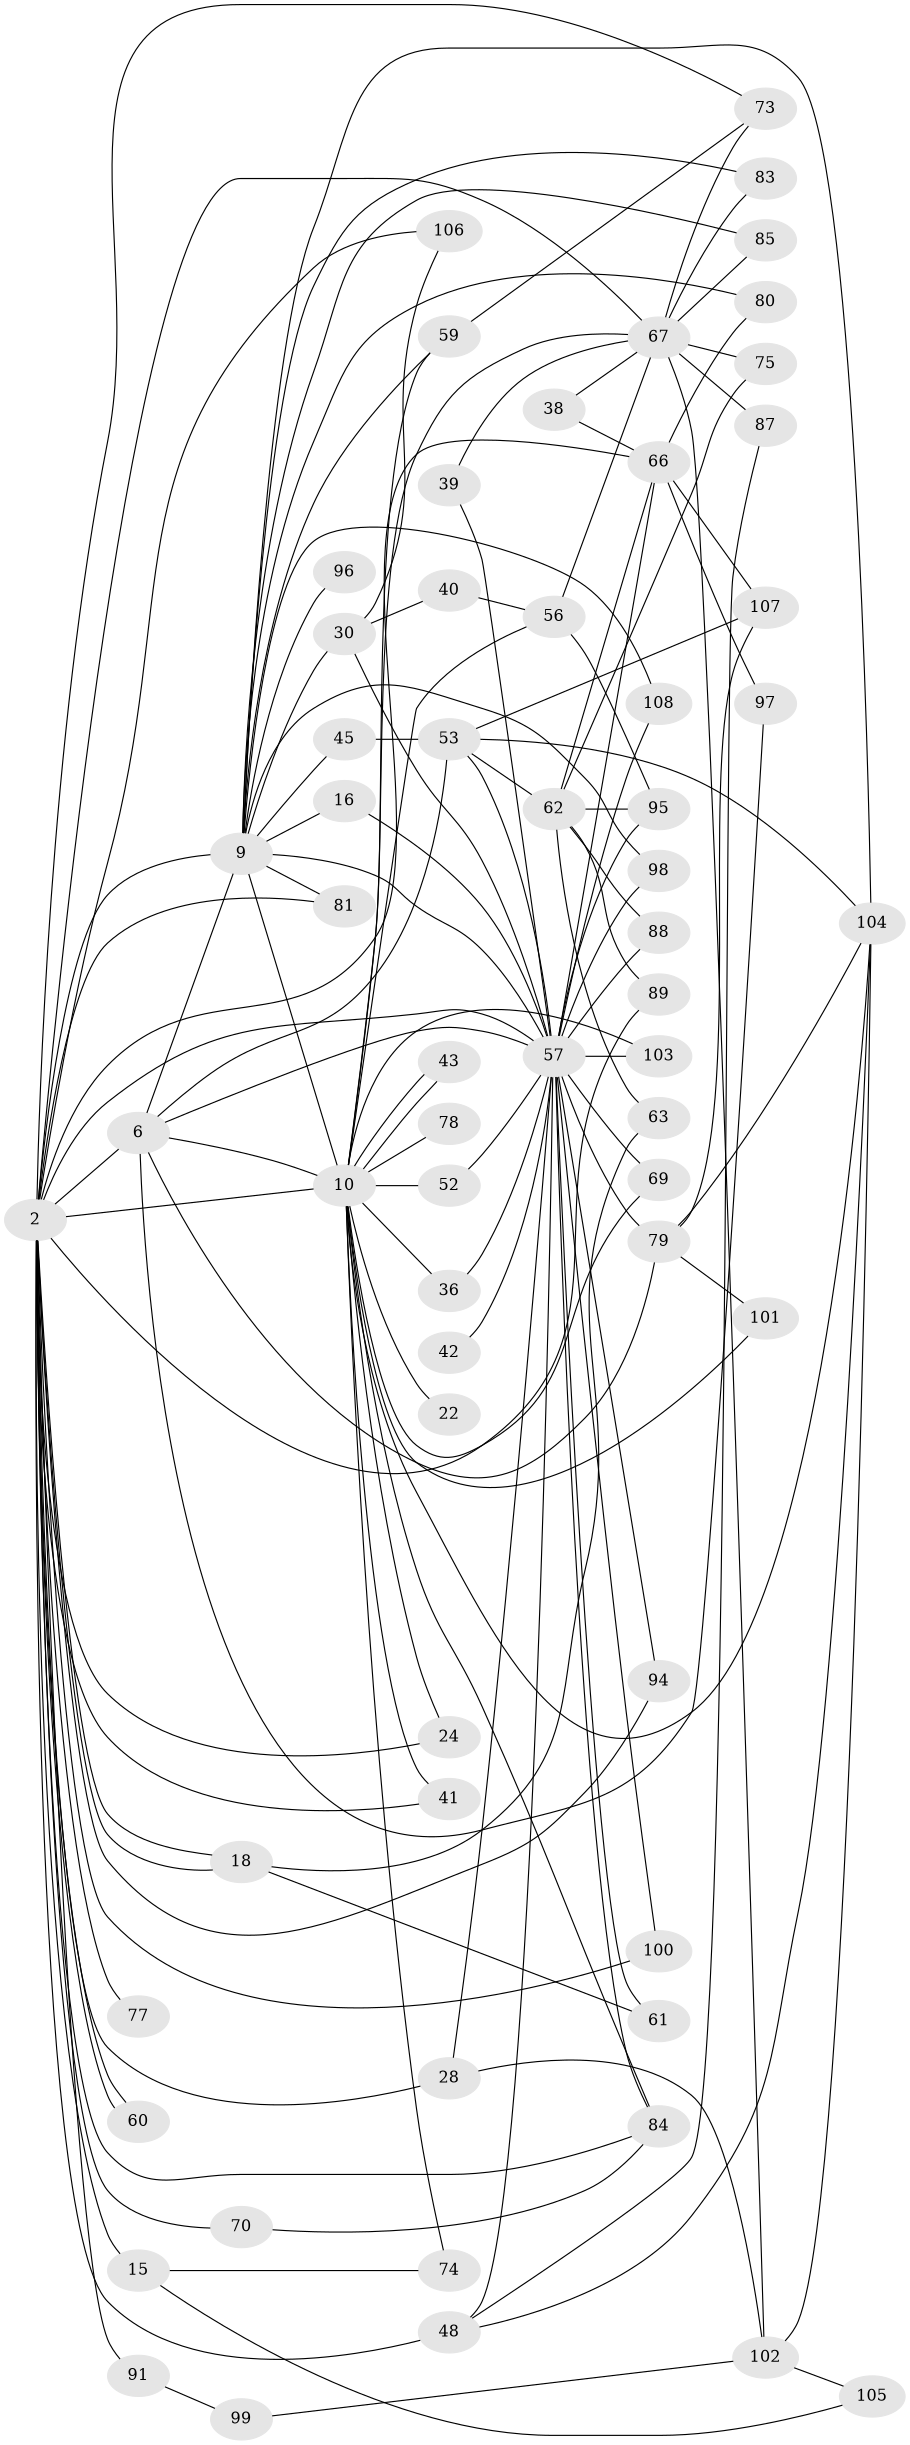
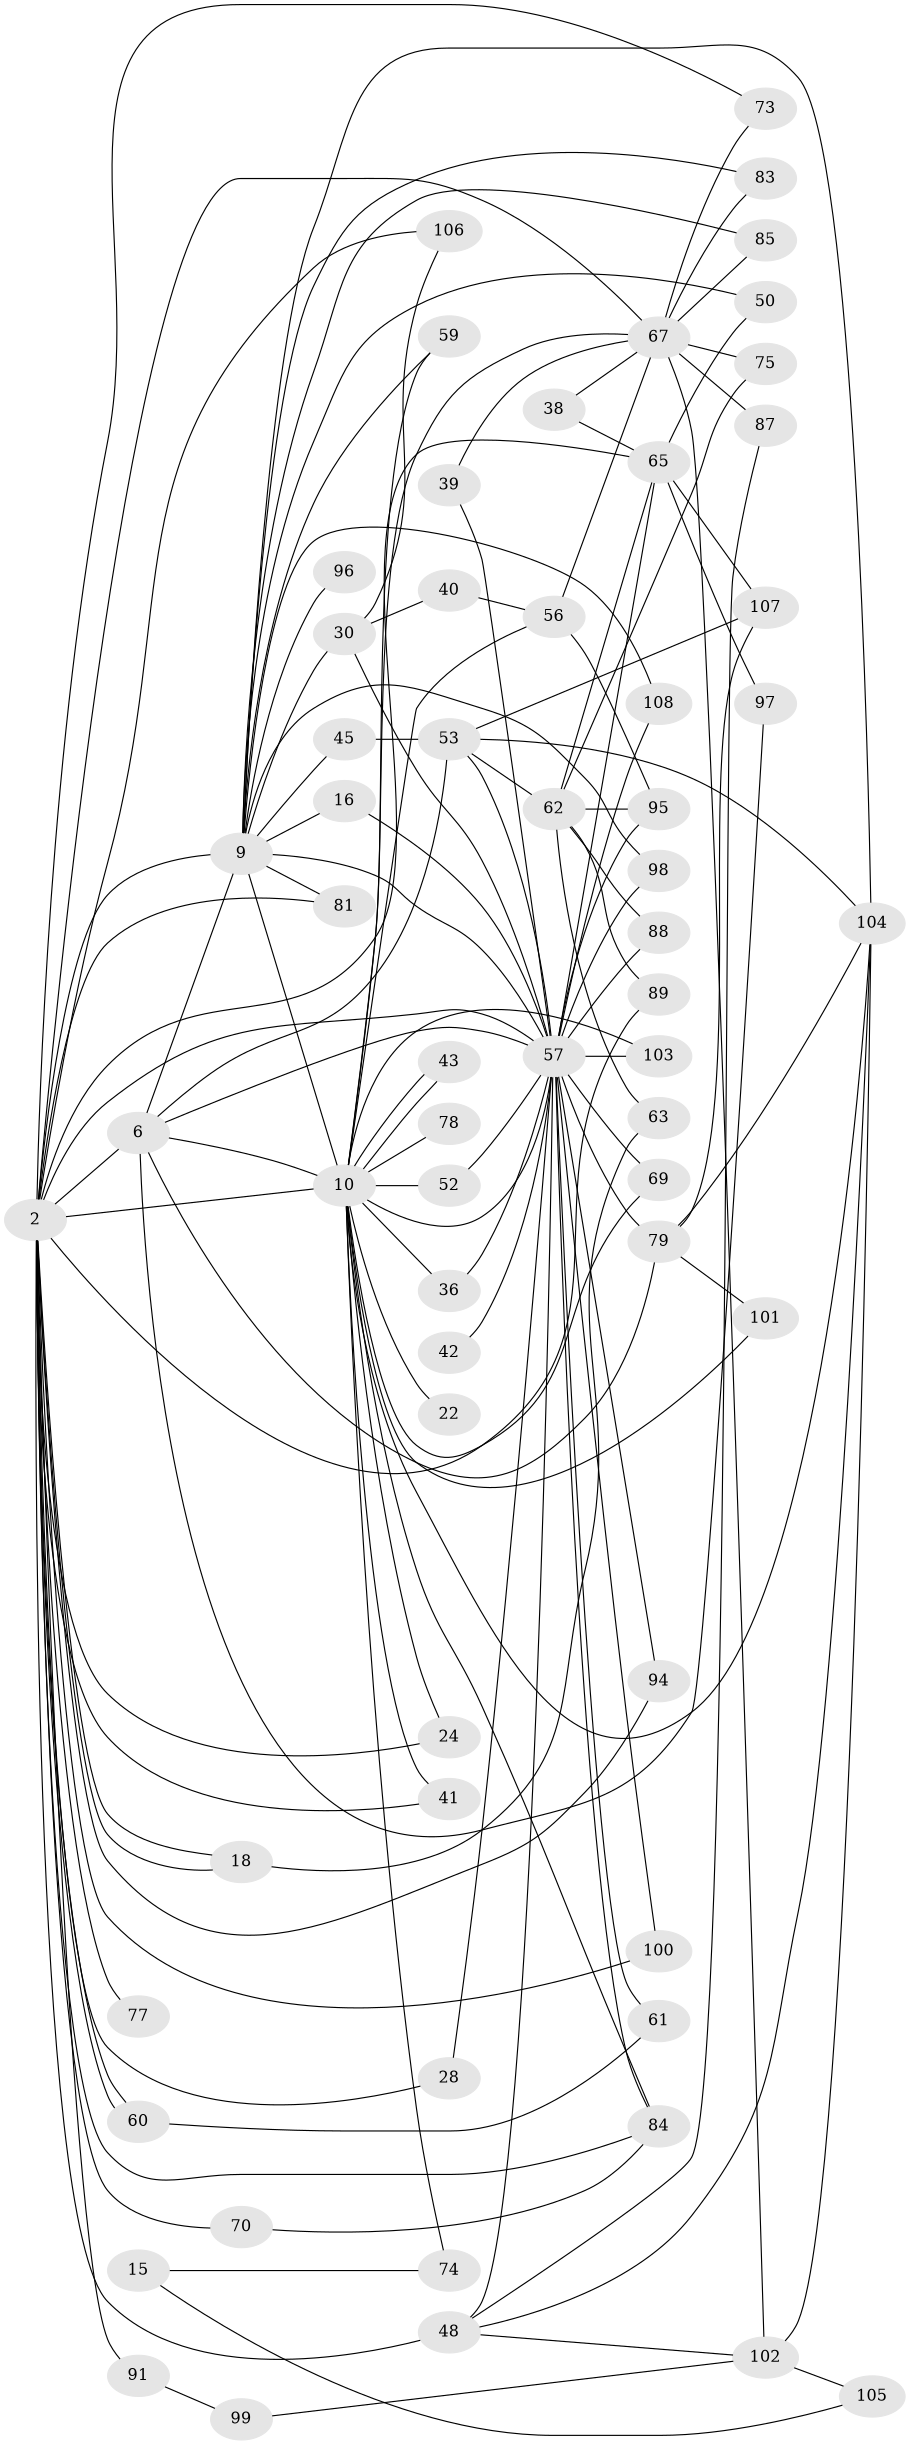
  graph {
    fontname="DejaVu Serif"
    rankdir=LR
    node [color=gray90 fontname="DejaVu Serif" style=filled]
    edge [fontname="DejaVu Serif"]
    2 [super="+1"]
    6 [super="+3"]
    9 [super="+7"]
    10 [super="+4"]
    15 [super="+11"]
    18
    24
    28 [super="+25"]
    41
    48 [super="+14+33"]
    57 [super="+29+51+8"]
    60
-   66 [super="+55+12"]
+   66 [super="+55+12" label=65]
    67 [super="+34"]
    70
    73 [super="+19"]
    77
    81
    84 [super="+71+82"]
    89
    91
    94
    100
    106
    53 [super="+13"]
    79 [super="+54+76"]
    97 [super="+65"]
    16
    30
    45
    59 [super="+49"]
-   80
+   80 [label=50]
    83
    85
    96
    98
    104 [super="+37+90"]
    108
    22
    36
    43
    52 [super="+27"]
    56 [super="+23"]
    69
    74
    78
    101
    103
    105
    61
    63
    102 [super="+93"]
    87 [super="+58"]
    95 [super="+64"]
    88
    107 [super="+92"]
    75
    99
    62 [super="+20"]
    40
    38
    39
    42
    2 -- 6 [weight=4]
    2 -- 9 [weight=4]
    2 -- 10 [weight=4]
-   2 -- 15 [weight=3]
    2 -- 18
    2 -- 18
    2 -- 24
    2 -- 28
    2 -- 41
    2 -- 48
    2 -- 57 [weight=4]
    2 -- 60
    2 -- 60
    2 -- 66 [weight=3]
    2 -- 67 [weight=2]
    2 -- 70
    2 -- 73 [weight=2]
    2 -- 77 [weight=2]
    2 -- 81
    2 -- 84
    2 -- 89
    2 -- 91 [weight=2]
    2 -- 94
    2 -- 100
    2 -- 106
    6 -- 9 [weight=4]
    6 -- 10 [weight=4]
    6 -- 57 [weight=5]
    6 -- 53
    6 -- 79
    6 -- 97 [weight=2]
    9 -- 10 [weight=4]
    9 -- 57 [weight=7]
    9 -- 81
    9 -- 16
    9 -- 30
    9 -- 45
    9 -- 59
    9 -- 80
    9 -- 83
    9 -- 85
    9 -- 96
    9 -- 98
    9 -- 104 [weight=3]
    9 -- 108
    10 -- 24
    10 -- 41
+   10 -- 57 [weight=4]
    10 -- 67 [weight=2]
    10 -- 84
    10 -- 59
    10 -- 104
    10 -- 22 [weight=2]
    10 -- 36
    10 -- 43
    10 -- 43
    10 -- 52
    10 -- 56 [weight=2]
    10 -- 69
    10 -- 74
    10 -- 78 [weight=2]
    10 -- 101
    10 -- 103
    15 -- 74
    15 -- 105
-   18 -- 61
+   60 -- 61
    18 -- 63
    28 -- 57 [weight=2]
-   28 -- 102
+   48 -- 102
    48 -- 57 [weight=3]
    48 -- 104
    48 -- 87
    57 -- 66
    57 -- 84 [weight=4]
    57 -- 94
    57 -- 100
    57 -- 79 [weight=4]
    57 -- 98
    57 -- 108
    57 -- 69
    57 -- 103
    57 -- 61
    57 -- 95 [weight=2]
    57 -- 88
    66 -- 97
    66 -- 80
    66 -- 107
    67 -- 73
    67 -- 83
    67 -- 85
    67 -- 102
    67 -- 87 [weight=2]
    67 -- 75
    70 -- 84
    91 -- 99
    53 -- 57 [weight=2]
    53 -- 104
    53 -- 107
    53 -- 62 [weight=2]
    79 -- 104
    79 -- 101
    79 -- 107
    16 -- 57
    30 -- 57
    30 -- 106
    30 -- 40
    45 -- 53
-   59 -- 73
    36 -- 57
    52 -- 57 [weight=3]
    56 -- 67
    56 -- 95
    102 -- 104
    102 -- 105
    99 -- 102
    62 -- 66
    62 -- 89
    62 -- 63
    62 -- 95
    62 -- 88
    62 -- 75
    40 -- 56
    38 -- 66
    38 -- 67
    39 -- 57
    39 -- 67
    42 -- 57 [weight=2]
  }
